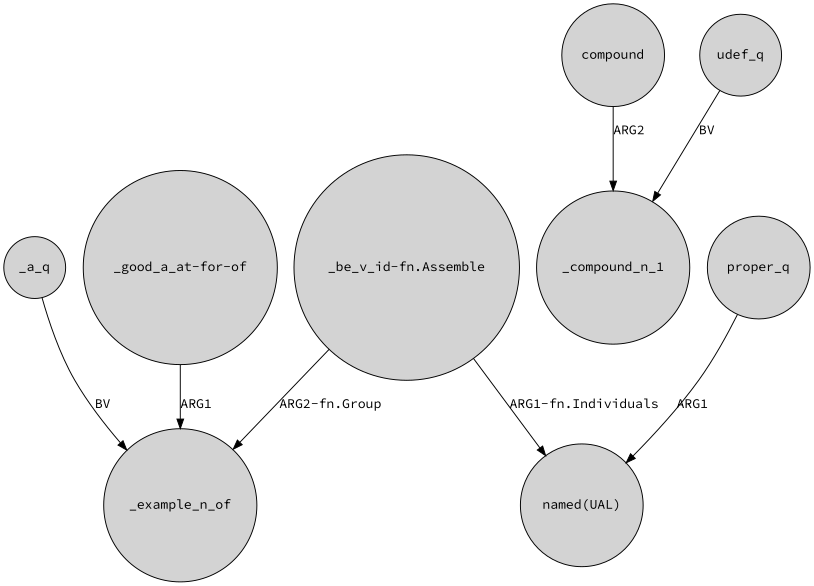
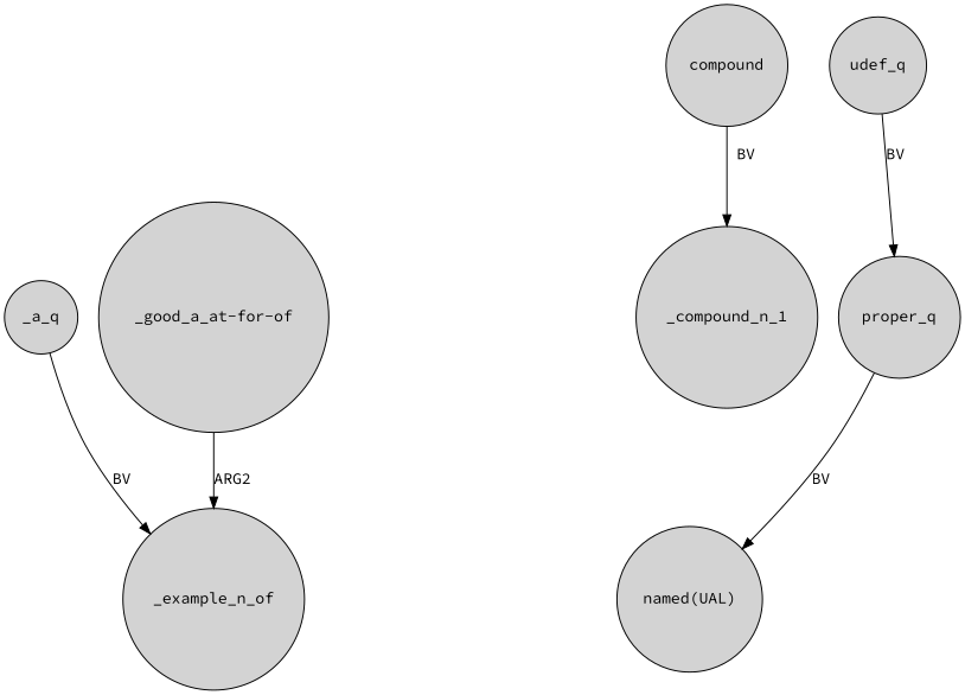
  digraph {
    fontname="Source Code Pro"
    node [fontname="Source Code Pro" shape=circle style=filled]
    edge [fontname="Source Code Pro"]
    _a_q
    _example_n_of
    n3 [label=_compound_n_1]
    udef_q
    compound
-   "_be_v_id-fn.Assemble"
    "named(UAL)"
    proper_q
    "_good_a_at-for-of"
    _a_q -> _example_n_of [label=BV]
-   udef_q -> n3 [label=BV]
-   compound -> n3 [label=ARG2]
-   "_be_v_id-fn.Assemble" -> _example_n_of [label="ARG2-fn.Group"]
-   "_be_v_id-fn.Assemble" -> "named(UAL)" [label="ARG1-fn.Individuals"]
-   proper_q -> "named(UAL)" [label=ARG1]
-   "_good_a_at-for-of" -> _example_n_of [label=ARG1]
+   udef_q -> proper_q [label=BV]
+   compound -> n3 [label=BV]
+   proper_q -> "named(UAL)" [label=BV]
+   "_good_a_at-for-of" -> _example_n_of [label=ARG2]
  }
